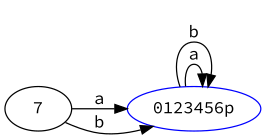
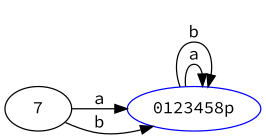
  digraph {
    rankdir=LR
    fontname="Source Code Pro"
    node [fontname="Source Code Pro"]
    edge [fontname="Source Code Pro"]
-   "0123456p" [color=blue]
+   "0123456p" [color=blue label="0123458p"]
    7
    "0123456p" -> "0123456p" [label=a]
    "0123456p" -> "0123456p" [label=b]
    7 -> "0123456p" [label=a]
    7 -> "0123456p" [label=b]
  }
